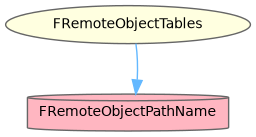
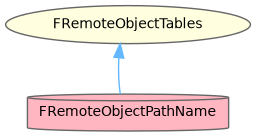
  digraph {
    rankdir=TB
    node [color=grey40 fontname=Helvetica fontsize=10 style=filled]
    n1 [fillcolor=lightyellow height=0.2 label=FRemoteObjectTables shape=ellipse width=0.4]
    n2 [fillcolor=lightpink height=0.2 label=FRemoteObjectPathName shape=cylinder width=0.4]
-   n2 -> n1 [color=steelblue1 dir=back fontname=Helvetica fontsize=10 labelfontname=Helvetica labelfontsize=10 style=solid]
+   n1 -> n2 [color=steelblue1 dir=back fontname=Helvetica fontsize=10 labelfontname=Helvetica labelfontsize=10 style=solid]
  }
